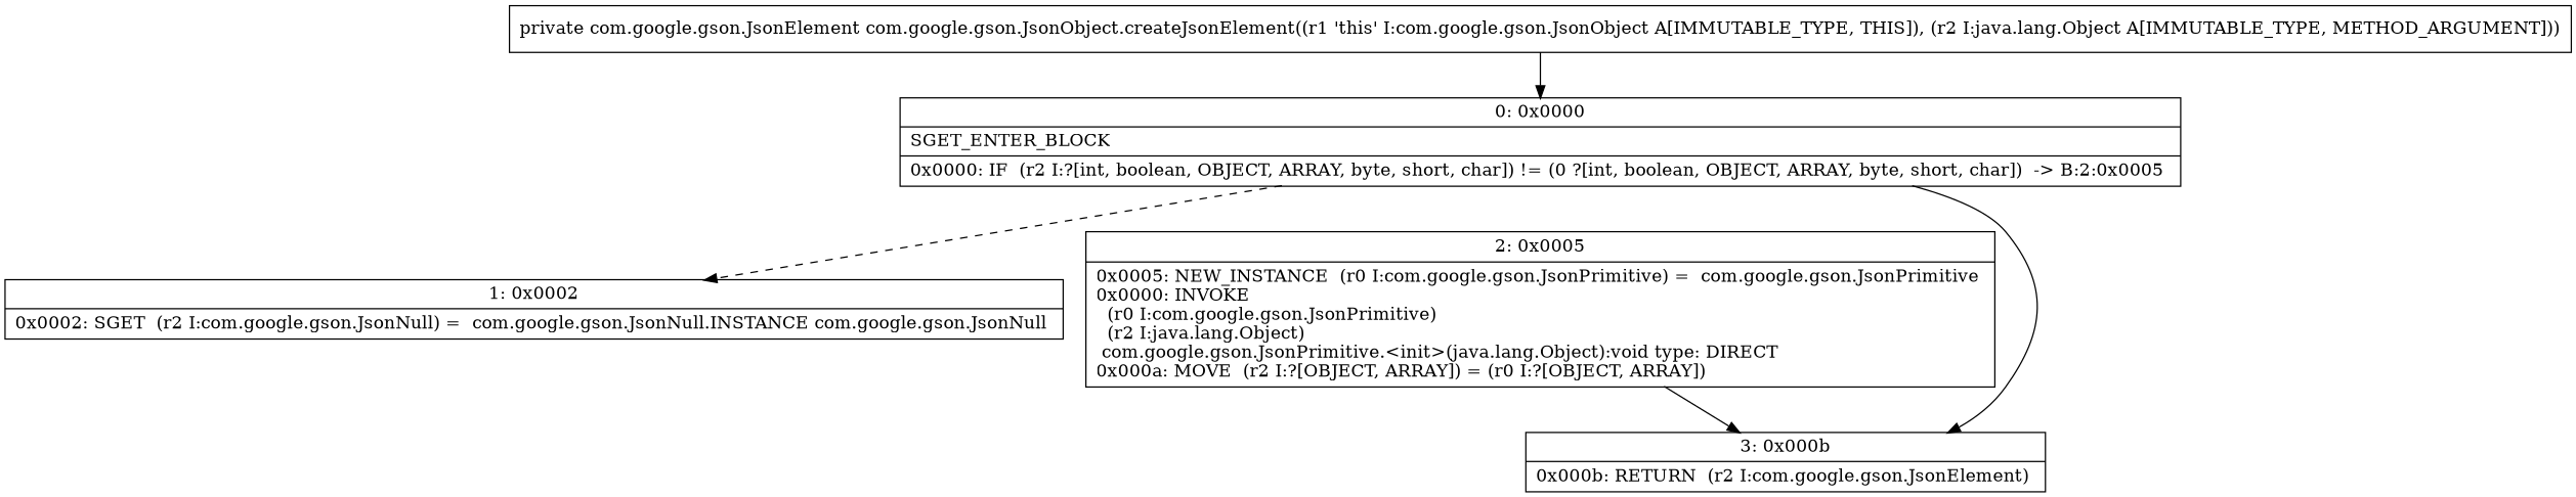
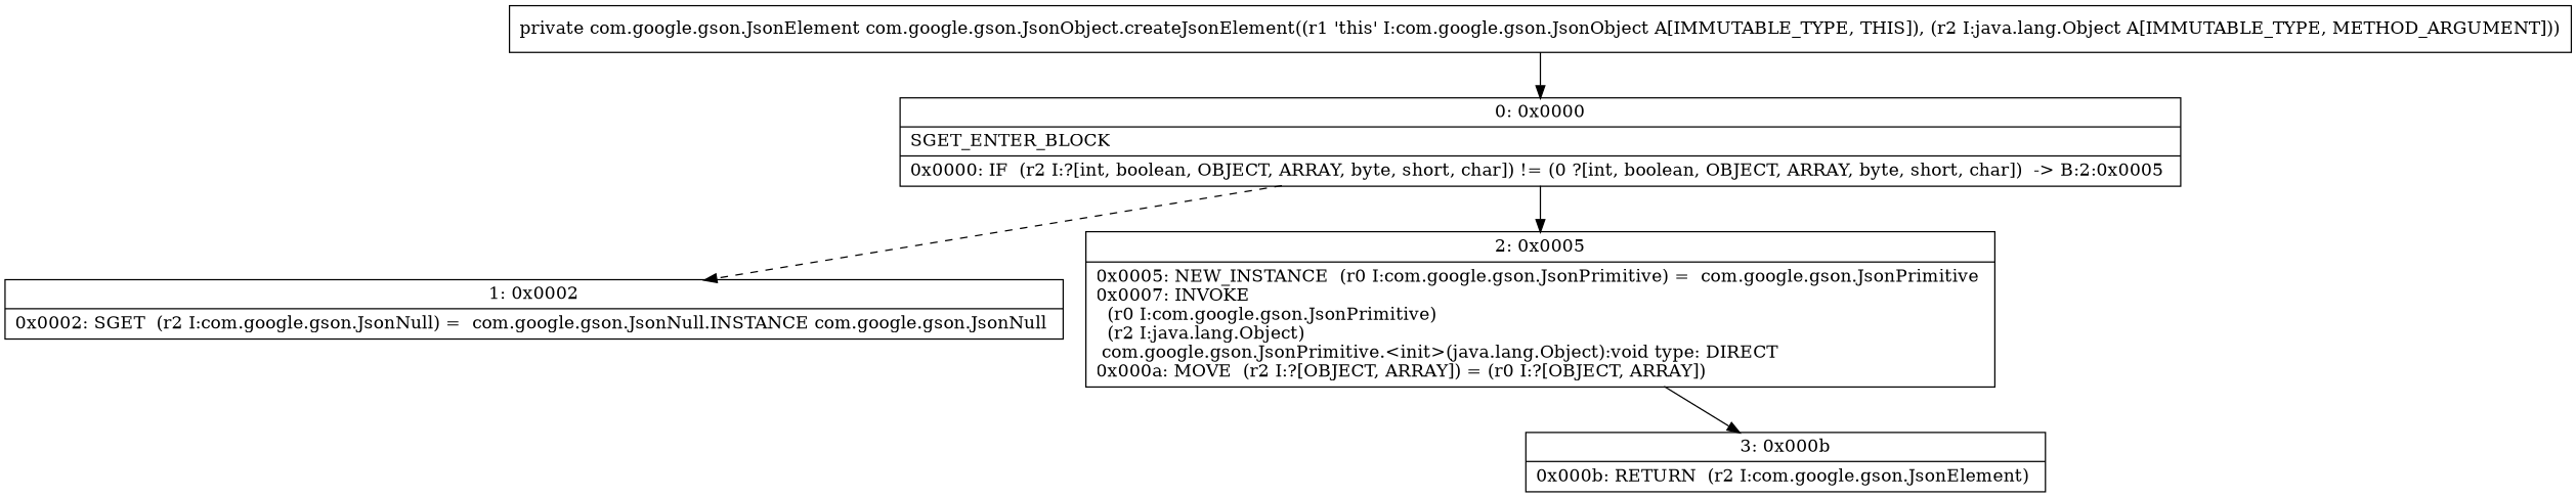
  digraph {
    node [shape=record]
    n1 [label="{0\:\ 0x0000|SGET_ENTER_BLOCK\l|0x0000: IF  (r2 I:?[int, boolean, OBJECT, ARRAY, byte, short, char]) != (0 ?[int, boolean, OBJECT, ARRAY, byte, short, char])  \-\> B:2:0x0005 \l}"]
    n2 [label="{1\:\ 0x0002|0x0002: SGET  (r2 I:com.google.gson.JsonNull) =  com.google.gson.JsonNull.INSTANCE com.google.gson.JsonNull \l}"]
-   n3 [label="{2\:\ 0x0005|0x0005: NEW_INSTANCE  (r0 I:com.google.gson.JsonPrimitive) =  com.google.gson.JsonPrimitive \l0x0000: INVOKE  \l  (r0 I:com.google.gson.JsonPrimitive)\l  (r2 I:java.lang.Object)\l com.google.gson.JsonPrimitive.\<init\>(java.lang.Object):void type: DIRECT \l0x000a: MOVE  (r2 I:?[OBJECT, ARRAY]) = (r0 I:?[OBJECT, ARRAY]) \l}"]
+   n3 [label="{2\:\ 0x0005|0x0005: NEW_INSTANCE  (r0 I:com.google.gson.JsonPrimitive) =  com.google.gson.JsonPrimitive \l0x0007: INVOKE  \l  (r0 I:com.google.gson.JsonPrimitive)\l  (r2 I:java.lang.Object)\l com.google.gson.JsonPrimitive.\<init\>(java.lang.Object):void type: DIRECT \l0x000a: MOVE  (r2 I:?[OBJECT, ARRAY]) = (r0 I:?[OBJECT, ARRAY]) \l}"]
    n4 [label="{3\:\ 0x000b|0x000b: RETURN  (r2 I:com.google.gson.JsonElement) \l}"]
    n5 [label="{private com.google.gson.JsonElement com.google.gson.JsonObject.createJsonElement((r1 'this' I:com.google.gson.JsonObject A[IMMUTABLE_TYPE, THIS]), (r2 I:java.lang.Object A[IMMUTABLE_TYPE, METHOD_ARGUMENT])) }"]
    n1 -> n2 [style=dashed]
-   n1 -> n4
+   n1 -> n3
    n3 -> n4
    n5 -> n1
  }
